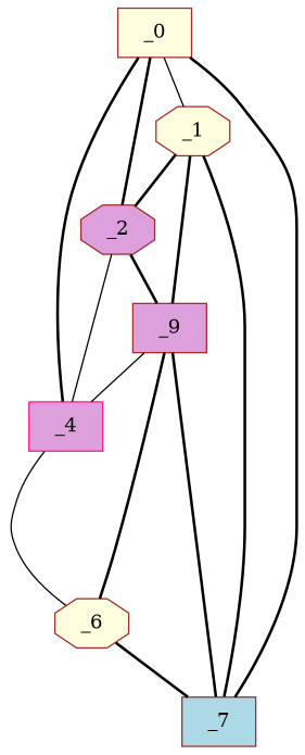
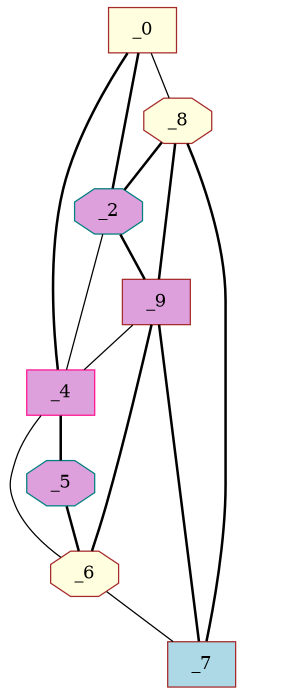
  graph {
    node [color=brown fillcolor=plum shape=box style=filled x=95]
    edge [style=bold valence=1]
    _0 [fillcolor=lightyellow x=29 y=6]
-   _1 [fillcolor=lightyellow shape=octagon x=48 y=11]
-   _2 [shape=octagon x=53 y=10]
+   _1 [fillcolor=lightyellow shape=octagon x=48 y=11 label=_8]
+   _2 [color=teal shape=octagon x=53 y=10]
    _4 [color=deeppink x=78 y=7]
    _7 [fillcolor=lightblue x=97 y=121]
    n6 [label=_9 x=61 y=15]
    _6 [fillcolor=lightyellow shape=octagon y=32]
+   _5 [color=teal shape=octagon y=19]
    _0 -- _1 [style=solid valence=2]
    _0 -- _2
    _0 -- _4
-   _0 -- _7
    _1 -- _2 [valence=2]
    _1 -- _7
    _1 -- n6
    _2 -- _4 [style=solid valence=2]
    _2 -- n6
    _4 -- _6 [style=solid valence=2]
+   _4 -- _5
    n6 -- _4 [style=solid]
    n6 -- _7 [valence=2]
    n6 -- _6 [valence=2]
-   _6 -- _7
+   _6 -- _7 [style=solid]
+   _5 -- _6
  }
